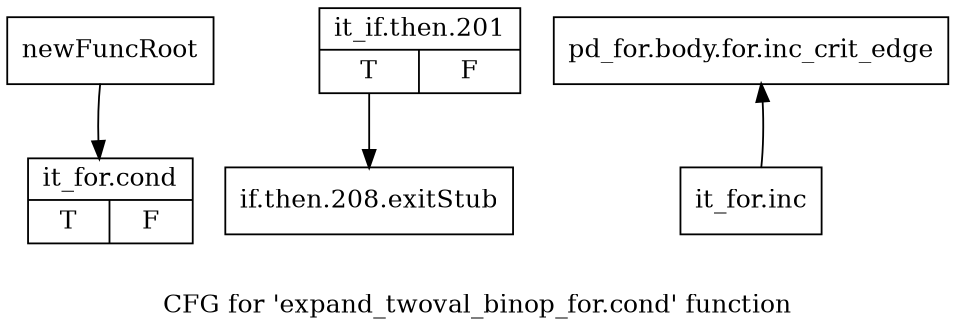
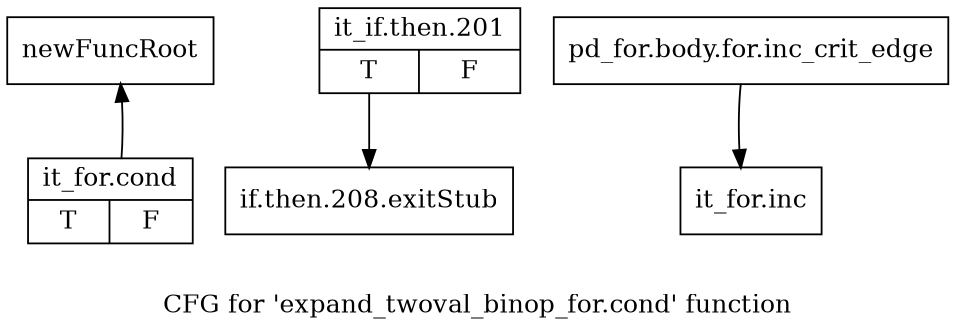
  digraph {
    fontname="DejaVu Serif"
    label="CFG for 'expand_twoval_binop_for.cond' function"
    node [fontname="DejaVu Serif" shape=record]
    edge [fontname="DejaVu Serif"]
    n1 [label="{newFuncRoot}"]
    n2 [label="{it_for.cond|{<s0>T|<s1>F}}"]
    n3 [label="{if.then.208.exitStub}"]
    n4 [label="{it_if.then.201|{<s0>T|<s1>F}}"]
    n5 [label="{pd_for.body.for.inc_crit_edge}"]
    n6 [label="{it_for.inc}"]
-   n1 -> n2
+   n2 -> n1
    n4 -> n3 [tailport=s0]
-   n6 -> n5
+   n5 -> n6
  }
